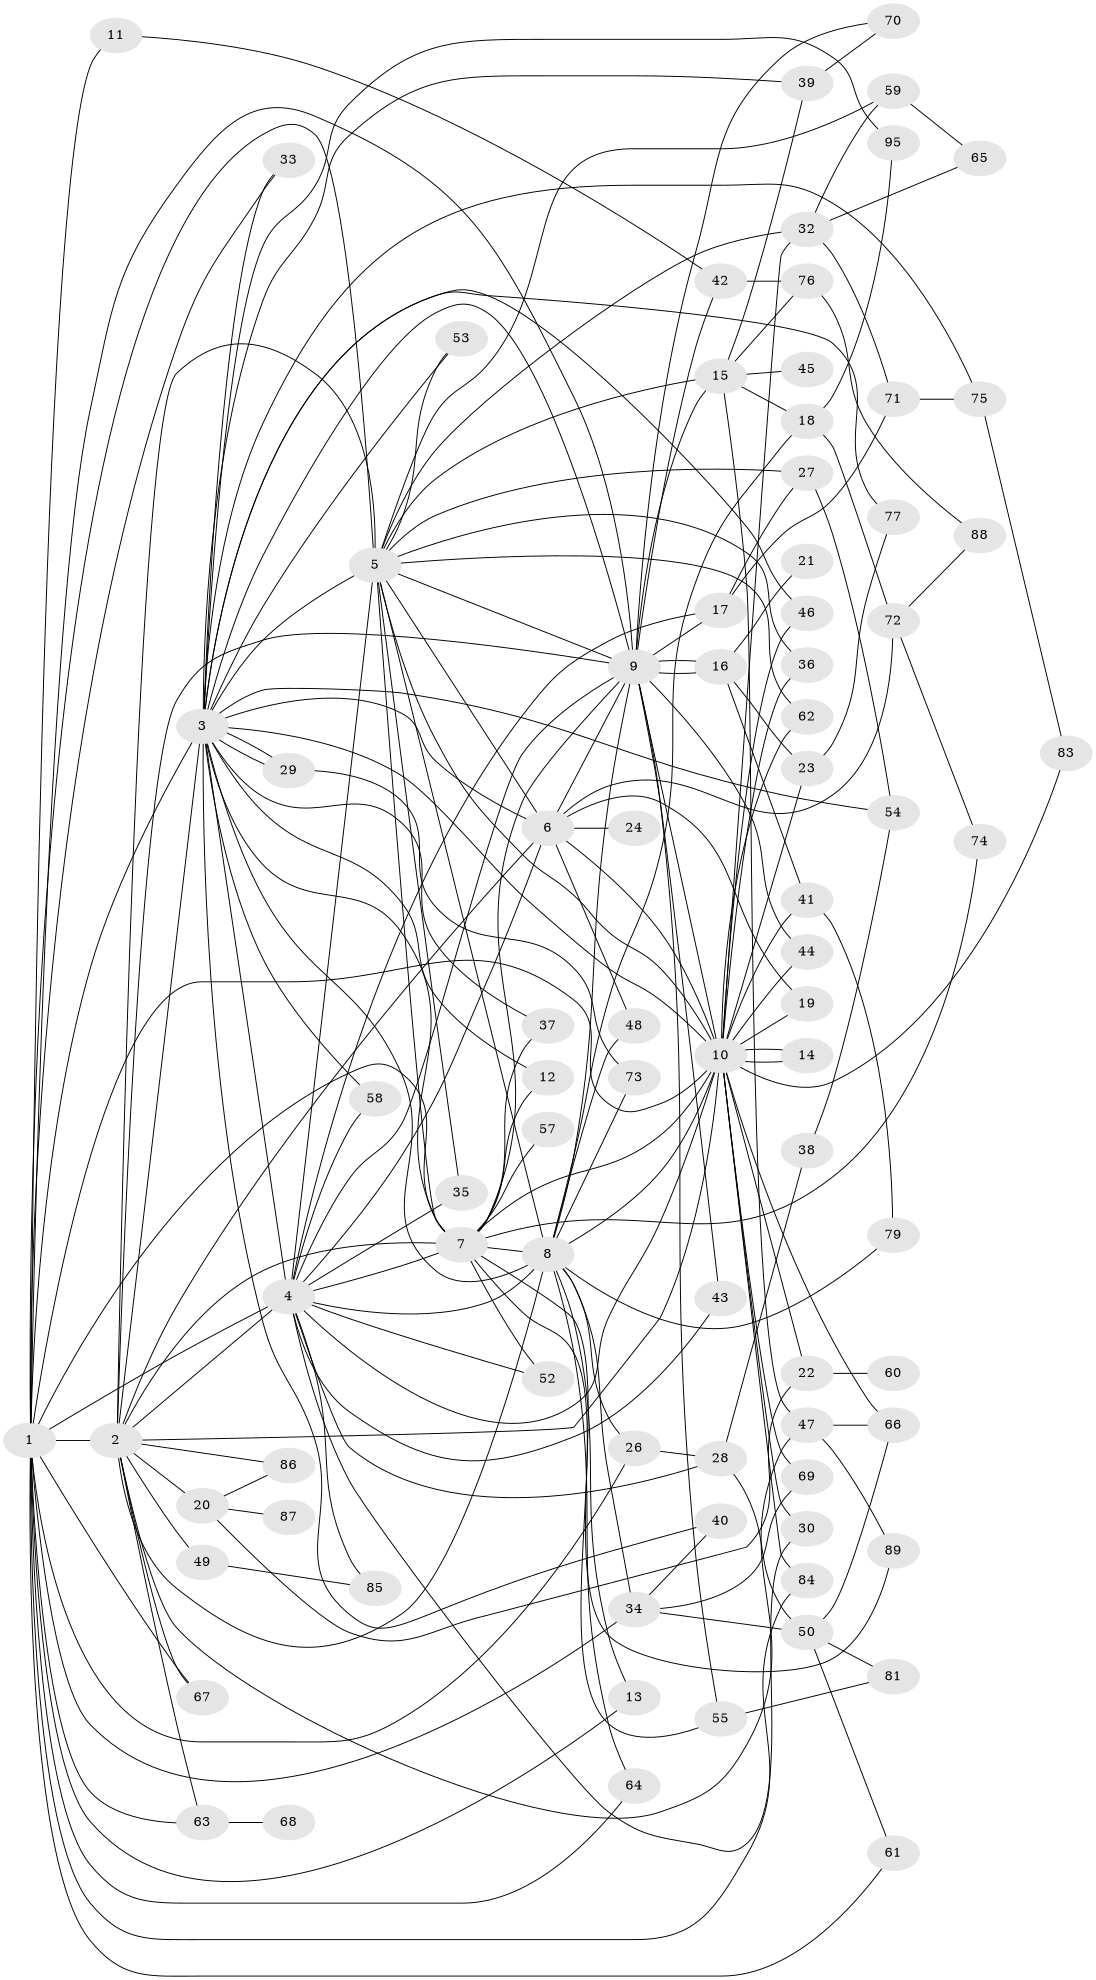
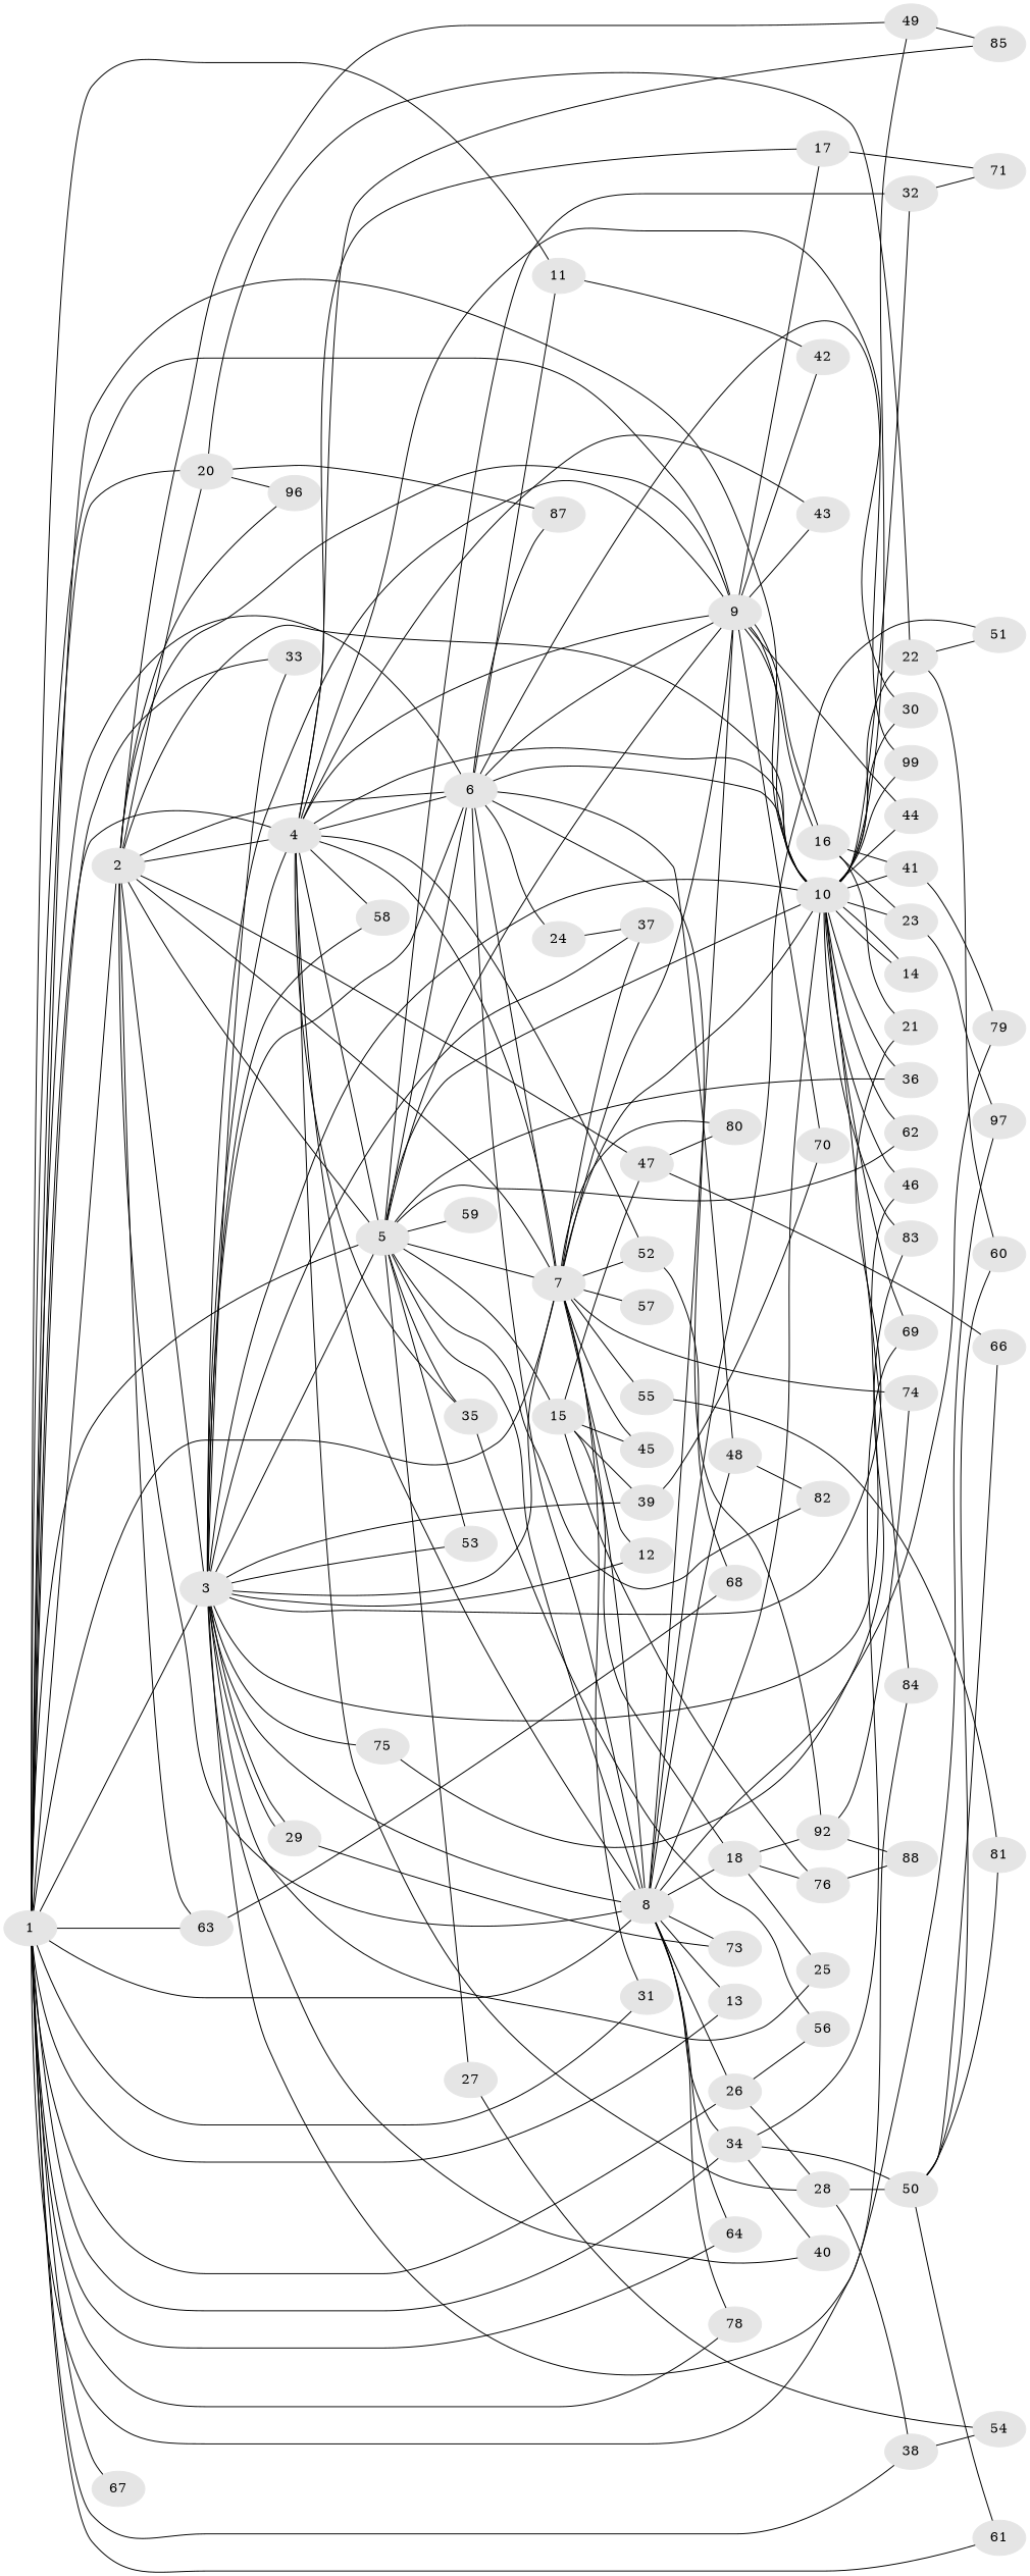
  graph {
    rankdir=LR
    node [color=gray90 style=filled]
    1
    2
    3
    4
    5
    6
    7
    8
    9
    10
    11
    13
    20
    26
+   31
    33
    34
    38
    61
    63
    64
    67
+   78
    84
    47
    49
-   86
+   86 [label=96]
    12
    21
-   25 [label=95]
+   25
    29
    37
    39
    40
    46
    53
    58
    75
-   77
+   77 [label=97]
    17
    28
    30
    35
    43
    52
    85
    15
    27
    32
    36
    59
    62
-   19
+   82
+   19 [label=99]
    24
    48
-   72
+   72 [label=92]
    87
    57
    45
    55
    74
-   80 [label=89]
+   80
    18
+   51
    73
    79
    16
    42
    44
    70
    14
    22
    23
    41
    69
    83
+   56
    50
    54
    68
    66
    71
    76
-   65
    88
    81
    60
    1 -- 2
    1 -- 3
    1 -- 4
    1 -- 5
+   1 -- 6
    1 -- 7
+   1 -- 8
    1 -- 9
    1 -- 10
    1 -- 11
    1 -- 13
+   1 -- 20
    1 -- 26
+   1 -- 31
    1 -- 33
    1 -- 34
+   1 -- 38
    1 -- 61
    1 -- 63
    1 -- 64
    1 -- 67
+   1 -- 78
    1 -- 84
    2 -- 3
    2 -- 4
    2 -- 5
    2 -- 6
    2 -- 7
    2 -- 8
    2 -- 9
    2 -- 10
    2 -- 20
    2 -- 63
-   2 -- 67
    2 -- 47
    2 -- 49
    2 -- 86
    3 -- 4
    3 -- 5
    3 -- 6
    3 -- 7
    3 -- 8
    3 -- 9
    3 -- 10
    3 -- 33
    3 -- 12
-   3 -- 54
+   3 -- 21
    3 -- 25
    3 -- 29
    3 -- 29
    3 -- 37
    3 -- 39
    3 -- 40
    3 -- 46
    3 -- 53
    3 -- 58
    3 -- 75
    3 -- 77
    4 -- 5
    4 -- 6
    4 -- 7
    4 -- 8
    4 -- 9
    4 -- 10
    4 -- 58
    4 -- 17
    4 -- 28
    4 -- 30
    4 -- 35
    4 -- 43
    4 -- 52
    4 -- 85
    5 -- 6
    5 -- 7
    5 -- 8
    5 -- 9
    5 -- 10
    5 -- 53
    5 -- 35
    5 -- 15
    5 -- 27
    5 -- 32
    5 -- 36
    5 -- 59
    5 -- 62
+   5 -- 82
+   6 -- 7
+   6 -- 8
    6 -- 9
    6 -- 10
+   6 -- 11
    6 -- 19
    6 -- 24
    6 -- 48
    6 -- 72
+   6 -- 87
    7 -- 8
    7 -- 9
    7 -- 10
+   7 -- 31
    7 -- 12
    7 -- 37
    7 -- 52
    7 -- 57
+   7 -- 45
    7 -- 55
    7 -- 74
    7 -- 80
    8 -- 9
    8 -- 10
    8 -- 13
    8 -- 26
    8 -- 34
    8 -- 64
+   8 -- 78
    8 -- 48
    8 -- 18
+   8 -- 51
    8 -- 73
    8 -- 79
    9 -- 10
    9 -- 17
    9 -- 43
-   9 -- 15
-   9 -- 55
    9 -- 16
    9 -- 16
    9 -- 42
    9 -- 44
    9 -- 70
    10 -- 84
-   10 -- 66
+   10 -- 49
    10 -- 46
    10 -- 30
    10 -- 32
    10 -- 36
    10 -- 62
    10 -- 19
    10 -- 44
    10 -- 14
    10 -- 14
    10 -- 22
    10 -- 23
    10 -- 41
    10 -- 69
    10 -- 83
    11 -- 42
    20 -- 86
    20 -- 87
    20 -- 22
    26 -- 28
+   26 -- 56
    34 -- 40
    34 -- 69
    34 -- 50
    38 -- 54
    63 -- 68
    47 -- 80
    47 -- 66
    49 -- 85
    29 -- 73
    39 -- 70
    75 -- 83
-   17 -- 27
    17 -- 71
    28 -- 38
    28 -- 50
+   35 -- 56
+   52 -- 68
    15 -- 47
    15 -- 39
    15 -- 45
    15 -- 18
    15 -- 76
    27 -- 54
-   32 -- 59
    32 -- 71
-   32 -- 65
-   59 -- 65
+   24 -- 37
+   48 -- 82
    72 -- 74
    72 -- 88
    55 -- 81
    18 -- 25
    18 -- 72
-   42 -- 76
+   18 -- 76
    16 -- 21
    16 -- 23
    16 -- 41
+   22 -- 51
    22 -- 60
    23 -- 77
    41 -- 79
    50 -- 61
    50 -- 66
    50 -- 81
-   71 -- 75
+   50 -- 60
    76 -- 88
  }
